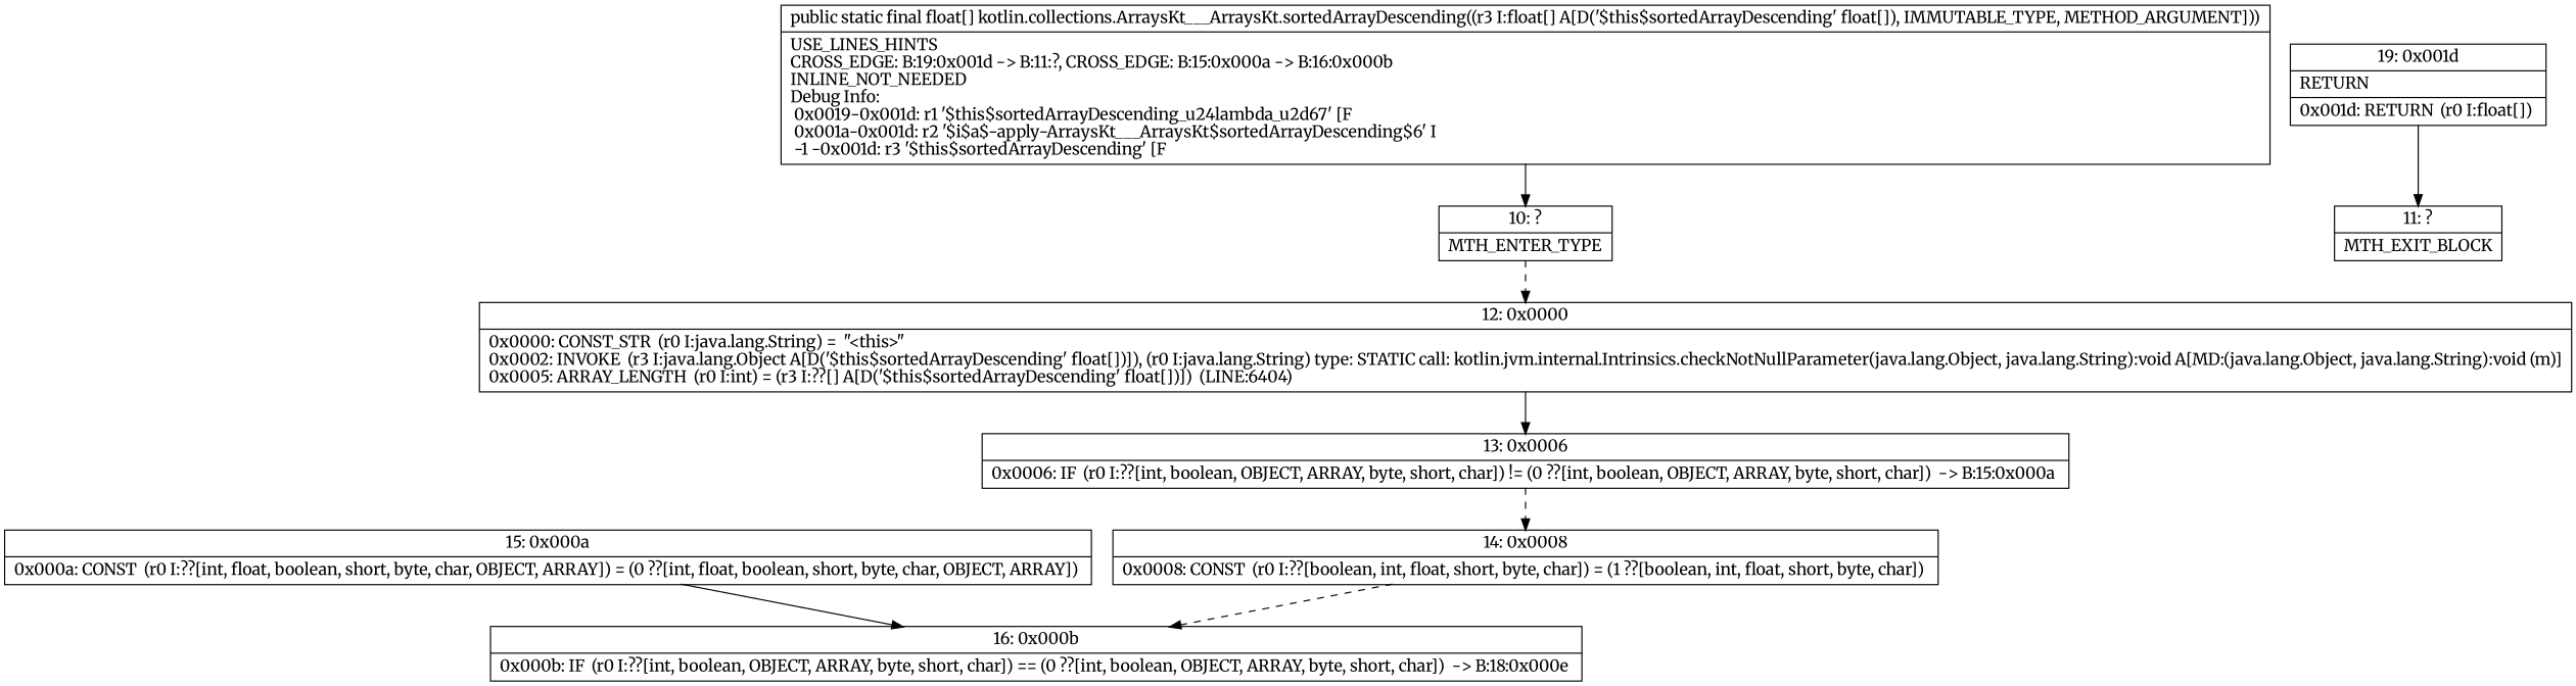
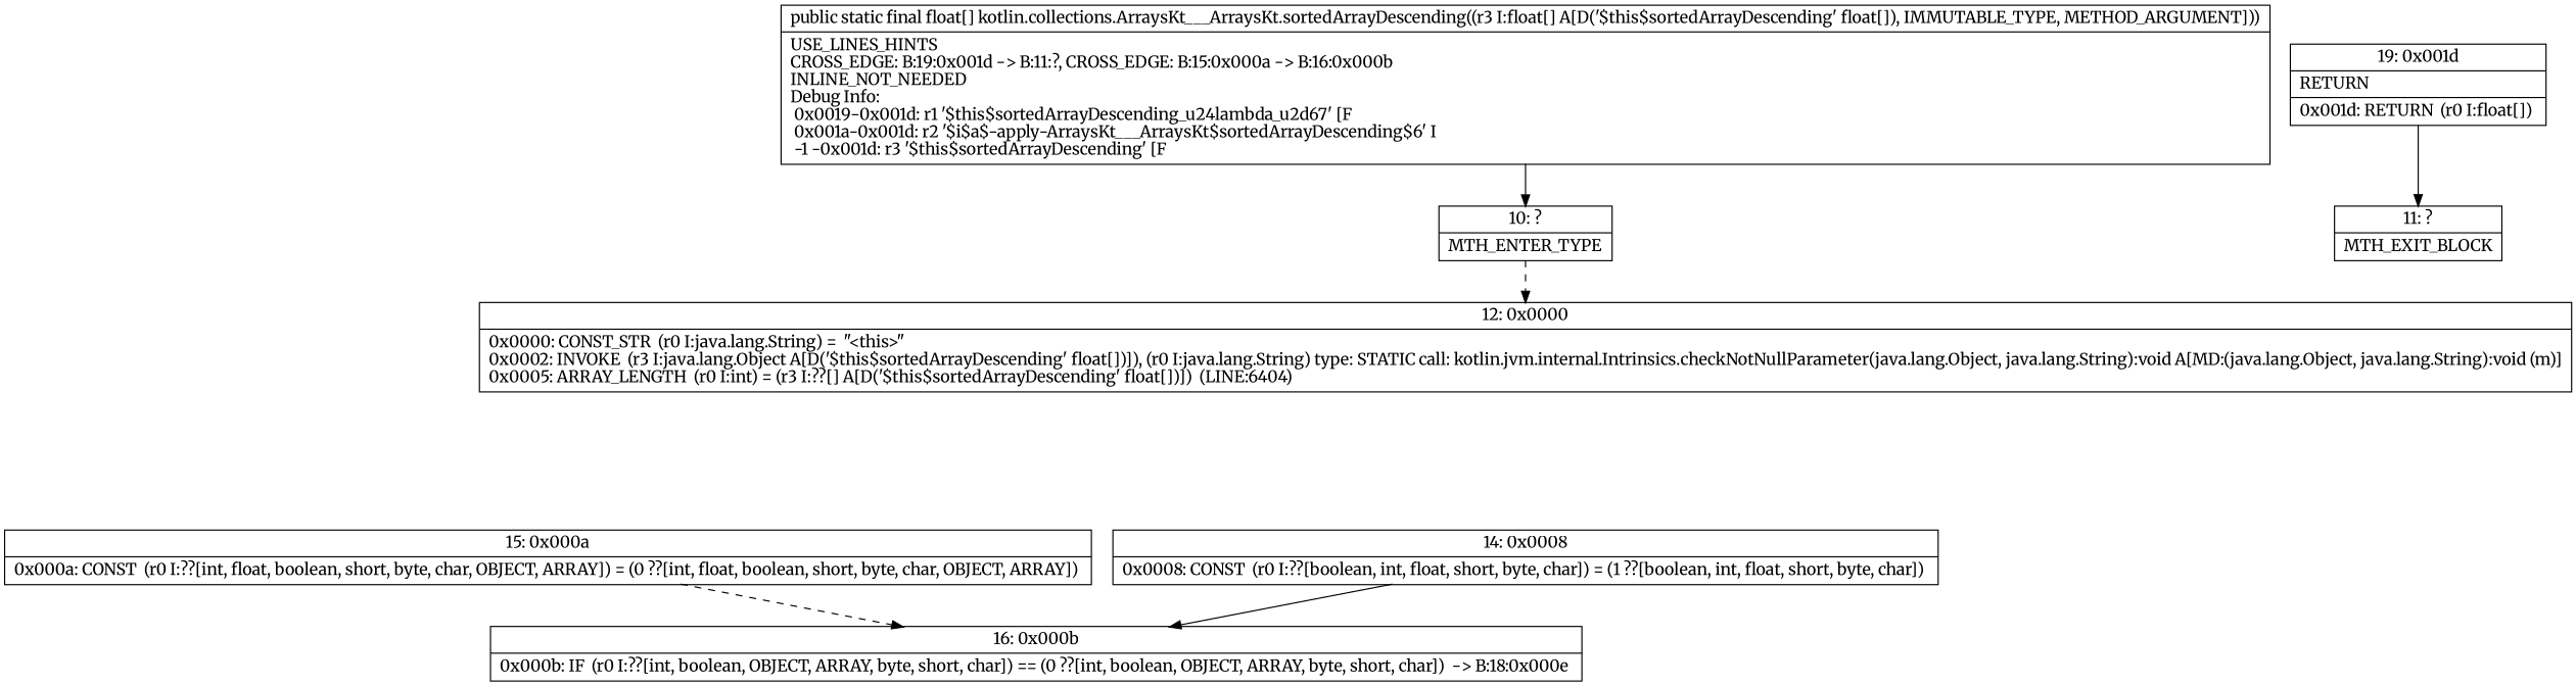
  digraph {
    fontname=Merriweather
    node [fontname=Merriweather shape=record]
    edge [fontname=Merriweather]
    n1 [label="{10\:\ ?|MTH_ENTER_TYPE\l}"]
    n2 [label="{12\:\ 0x0000|0x0000: CONST_STR  (r0 I:java.lang.String) =  \"\<this\>\" \l0x0002: INVOKE  (r3 I:java.lang.Object A[D('$this$sortedArrayDescending' float[])]), (r0 I:java.lang.String) type: STATIC call: kotlin.jvm.internal.Intrinsics.checkNotNullParameter(java.lang.Object, java.lang.String):void A[MD:(java.lang.Object, java.lang.String):void (m)]\l0x0005: ARRAY_LENGTH  (r0 I:int) = (r3 I:??[] A[D('$this$sortedArrayDescending' float[])])  (LINE:6404)\l}"]
-   n3 [label="{13\:\ 0x0006|0x0006: IF  (r0 I:??[int, boolean, OBJECT, ARRAY, byte, short, char]) != (0 ??[int, boolean, OBJECT, ARRAY, byte, short, char])  \-\> B:15:0x000a \l}"]
    n4 [label="{14\:\ 0x0008|0x0008: CONST  (r0 I:??[boolean, int, float, short, byte, char]) = (1 ??[boolean, int, float, short, byte, char]) \l}"]
    n5 [label="{16\:\ 0x000b|0x000b: IF  (r0 I:??[int, boolean, OBJECT, ARRAY, byte, short, char]) == (0 ??[int, boolean, OBJECT, ARRAY, byte, short, char])  \-\> B:18:0x000e \l}"]
    n6 [label="{15\:\ 0x000a|0x000a: CONST  (r0 I:??[int, float, boolean, short, byte, char, OBJECT, ARRAY]) = (0 ??[int, float, boolean, short, byte, char, OBJECT, ARRAY]) \l}"]
    n7 [label="{11\:\ ?|MTH_EXIT_BLOCK\l}"]
    n8 [label="{19\:\ 0x001d|RETURN\l|0x001d: RETURN  (r0 I:float[]) \l}"]
    n9 [label="{public static final float[] kotlin.collections.ArraysKt___ArraysKt.sortedArrayDescending((r3 I:float[] A[D('$this$sortedArrayDescending' float[]), IMMUTABLE_TYPE, METHOD_ARGUMENT]))  | USE_LINES_HINTS\lCROSS_EDGE: B:19:0x001d \-\> B:11:?, CROSS_EDGE: B:15:0x000a \-\> B:16:0x000b\lINLINE_NOT_NEEDED\lDebug Info:\l  0x0019\-0x001d: r1 '$this$sortedArrayDescending_u24lambda_u2d67' [F\l  0x001a\-0x001d: r2 '$i$a$\-apply\-ArraysKt___ArraysKt$sortedArrayDescending$6' I\l  \-1 \-0x001d: r3 '$this$sortedArrayDescending' [F\l}"]
    n1 -> n2 [style=dashed]
-   n2 -> n3
-   n3 -> n4 [style=dashed]
-   n4 -> n5 [style=dashed]
-   n6 -> n5
+   n4 -> n5
+   n6 -> n5 [style=dashed]
    n8 -> n7
    n9 -> n1
  }
